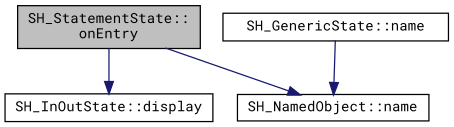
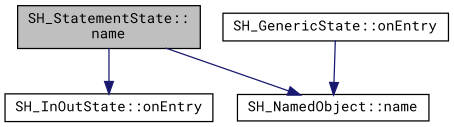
  digraph {
    fontname="Roboto Mono"
    rankdir=TB
    node [color=black fontname="Roboto Mono" fontsize=11 shape=record]
    edge [color=midnightblue fontname="Roboto Mono" fontsize=11 labelfontname=Verdana labelfontsize=11 style=solid]
-   n1 [fillcolor=grey75 fontcolor=black height=0.2 label="SH_StatementState::\lonEntry" style=filled width=0.4]
-   n2 [height=0.2 label="SH_InOutState::display" width=0.4]
+   n1 [fillcolor=grey75 fontcolor=black height=0.2 label="SH_StatementState::\lname" style=filled width=0.4]
+   n2 [height=0.2 label="SH_InOutState::onEntry" width=0.4]
    n3 [height=0.2 label="SH_NamedObject::name" width=0.4]
-   n4 [height=0.2 label="SH_GenericState::name" width=0.4]
+   n4 [height=0.2 label="SH_GenericState::onEntry" width=0.4]
    n1 -> n2
    n1 -> n3
    n4 -> n3
  }
